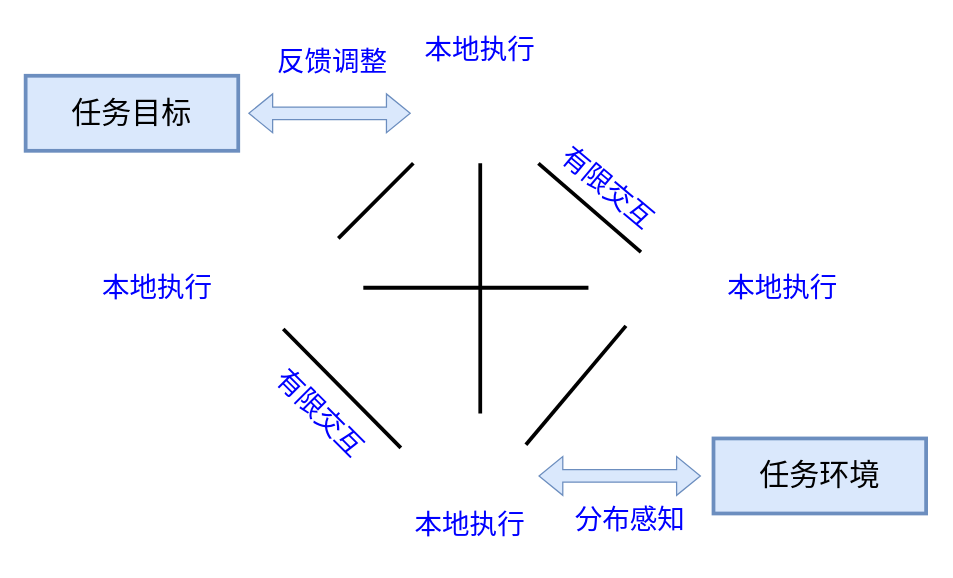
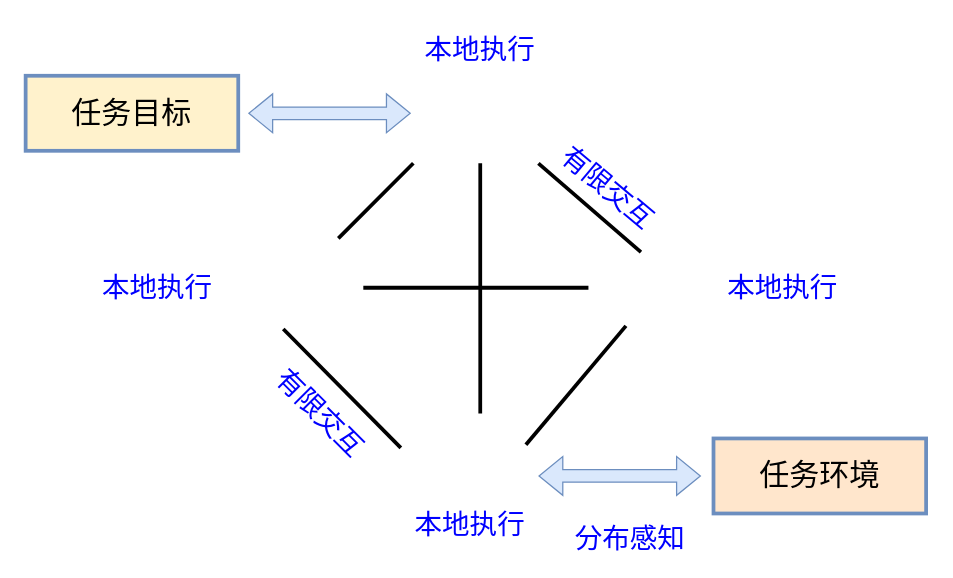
  <mxCell id="0" />
  <mxCell id="1" parent="0" />
  <mxCell id="2" value="" style="shape=image;html=1;verticalAlign=top;verticalLabelPosition=bottom;labelBackgroundColor=#ffffff;imageAspect=0;aspect=fixed;image=https://cdn4.iconfinder.com/data/icons/transportation-190/1000/transportation_png_new_pt_collection_boat_pt_boat-128.png" vertex="1" parent="1"><mxGeometry x="320" y="30" width="128" height="128" as="geometry" /></mxCell>
  <mxCell id="3" value="" style="shape=image;html=1;verticalAlign=top;verticalLabelPosition=bottom;labelBackgroundColor=#ffffff;imageAspect=0;aspect=fixed;image=https://cdn4.iconfinder.com/data/icons/transportation-190/1000/transportation_transport_ferry_boat_train_ferry_boat_ship-128.png" vertex="1" parent="1"><mxGeometry x="460" y="161" width="128" height="128" as="geometry" /></mxCell>
  <mxCell id="4" value="" style="shape=image;html=1;verticalAlign=top;verticalLabelPosition=bottom;labelBackgroundColor=#ffffff;imageAspect=0;aspect=fixed;image=https://cdn4.iconfinder.com/data/icons/transportation-190/1000/ship_icebreaker_ship_iceboat_iceberg_icebreaker_ice_boat-128.png" vertex="1" parent="1"><mxGeometry x="172" y="166" width="128" height="128" as="geometry" /></mxCell>
  <mxCell id="5" value="" style="shape=image;html=1;verticalAlign=top;verticalLabelPosition=bottom;labelBackgroundColor=#ffffff;imageAspect=0;aspect=fixed;image=https://cdn4.iconfinder.com/data/icons/transportation-190/1000/boat_tugboat_tug_seagoing_tugboats_harbour_tugboats_ship_river_tugboats-128.png" vertex="1" parent="1"><mxGeometry x="310" y="308" width="128" height="128" as="geometry" /></mxCell>
  <mxCell id="6" value="" style="endArrow=none;html=1;rounded=0;entryX=0.078;entryY=0.781;entryDx=0;entryDy=0;entryPerimeter=0;strokeWidth=3;" edge="1" parent="1" target="2"><mxGeometry width="50" height="50" relative="1" as="geometry"><mxPoint x="270" y="190" as="sourcePoint" /><mxPoint x="320" y="140" as="targetPoint" /></mxGeometry></mxCell>
  <mxCell id="7" value="" style="endArrow=none;html=1;rounded=0;strokeWidth=3;" edge="1" parent="1"><mxGeometry width="50" height="50" relative="1" as="geometry"><mxPoint x="420" y="355" as="sourcePoint" /><mxPoint x="500" y="260" as="targetPoint" /></mxGeometry></mxCell>
  <mxCell id="8" value="" style="endArrow=none;html=1;rounded=0;strokeWidth=3;" edge="1" parent="1"><mxGeometry width="50" height="50" relative="1" as="geometry"><mxPoint x="320" y="357.5" as="sourcePoint" /><mxPoint x="226" y="262.5" as="targetPoint" /></mxGeometry></mxCell>
  <mxCell id="9" value="" style="endArrow=none;html=1;rounded=0;strokeWidth=3;" edge="1" parent="1"><mxGeometry width="50" height="50" relative="1" as="geometry"><mxPoint x="512" y="201" as="sourcePoint" /><mxPoint x="430" y="130" as="targetPoint" /></mxGeometry></mxCell>
  <mxCell id="10" value="" style="endArrow=none;html=1;rounded=0;strokeWidth=3;" edge="1" parent="1"><mxGeometry width="50" height="50" relative="1" as="geometry"><mxPoint x="383.5" y="330" as="sourcePoint" /><mxPoint x="383.5" y="130" as="targetPoint" /></mxGeometry></mxCell>
  <mxCell id="11" value="" style="endArrow=none;html=1;rounded=0;strokeWidth=3;" edge="1" parent="1"><mxGeometry width="50" height="50" relative="1" as="geometry"><mxPoint x="290" y="229.5" as="sourcePoint" /><mxPoint x="470" y="229.5" as="targetPoint" /></mxGeometry></mxCell>
  <mxCell id="12" value="&lt;font color=&quot;#0000ff&quot; style=&quot;font-size: 22px;&quot;&gt;本地执行&lt;/font&gt;" style="text;html=1;align=center;verticalAlign=middle;resizable=0;points=[];autosize=1;strokeColor=none;fillColor=none;" vertex="1" parent="1"><mxGeometry x="70" y="210" width="110" height="40" as="geometry" /></mxCell>
  <mxCell id="13" value="&lt;font color=&quot;#0000ff&quot; style=&quot;font-size: 22px;&quot;&gt;本地执行&lt;/font&gt;" style="text;html=1;align=center;verticalAlign=middle;resizable=0;points=[];autosize=1;strokeColor=none;fillColor=none;" vertex="1" parent="1"><mxGeometry x="328" y="20" width="110" height="40" as="geometry" /></mxCell>
  <mxCell id="14" value="&lt;font color=&quot;#0000ff&quot; style=&quot;font-size: 22px;&quot;&gt;本地执行&lt;/font&gt;" style="text;html=1;align=center;verticalAlign=middle;resizable=0;points=[];autosize=1;strokeColor=none;fillColor=none;" vertex="1" parent="1"><mxGeometry x="570" y="210" width="110" height="40" as="geometry" /></mxCell>
  <mxCell id="15" value="&lt;font color=&quot;#0000ff&quot; style=&quot;font-size: 22px;&quot;&gt;本地执行&lt;/font&gt;" style="text;html=1;align=center;verticalAlign=middle;resizable=0;points=[];autosize=1;strokeColor=none;fillColor=none;" vertex="1" parent="1"><mxGeometry x="320" y="400" width="110" height="40" as="geometry" /></mxCell>
  <mxCell id="16" value="&lt;font color=&quot;#0000ff&quot; style=&quot;font-size: 22px;&quot;&gt;有限交互&lt;/font&gt;" style="text;html=1;align=center;verticalAlign=middle;resizable=0;points=[];autosize=1;strokeColor=none;fillColor=none;rotation=45;" vertex="1" parent="1"><mxGeometry x="200" y="310" width="110" height="40" as="geometry" /></mxCell>
  <mxCell id="17" value="&lt;font color=&quot;#0000ff&quot; style=&quot;font-size: 22px;&quot;&gt;有限交互&lt;/font&gt;" style="text;html=1;align=center;verticalAlign=middle;resizable=0;points=[];autosize=1;strokeColor=none;fillColor=none;rotation=40;" vertex="1" parent="1"><mxGeometry x="430" y="130" width="110" height="40" as="geometry" /></mxCell>
  <mxCell id="18" value="" style="shape=flexArrow;endArrow=classic;startArrow=classic;html=1;rounded=0;fillColor=#dae8fc;strokeColor=#6c8ebf;" edge="1" parent="1"><mxGeometry width="100" height="100" relative="1" as="geometry"><mxPoint x="430" y="380" as="sourcePoint" /><mxPoint x="560" y="380" as="targetPoint" /></mxGeometry></mxCell>
- <mxCell id="19" value="&lt;font style=&quot;font-size: 24px;&quot;&gt;任务环境&lt;/font&gt;" style="rounded=0;whiteSpace=wrap;html=1;strokeWidth=3;fillColor=#dae8fc;strokeColor=#6c8ebf;" vertex="1" parent="1"><mxGeometry x="570" y="350" width="170" height="60" as="geometry" /></mxCell>
- <mxCell id="20" value="&lt;font color=&quot;#0000ff&quot; style=&quot;font-size: 22px;&quot;&gt;分布感知&lt;/font&gt;" style="text;html=1;align=center;verticalAlign=middle;resizable=0;points=[];autosize=1;strokeColor=none;fillColor=none;" vertex="1" parent="1"><mxGeometry x="448" y="396" width="110" height="40" as="geometry" /></mxCell>
+ <mxCell id="19" value="&lt;font style=&quot;font-size: 24px;&quot;&gt;任务环境&lt;/font&gt;" style="rounded=0;whiteSpace=wrap;html=1;strokeWidth=3;fillColor=#ffe6cc;strokeColor=#6c8ebf;" vertex="1" parent="1"><mxGeometry x="570" y="350" width="170" height="60" as="geometry" /></mxCell>
+ <mxCell id="20" value="&lt;font color=&quot;#0000ff&quot; style=&quot;font-size: 22px;&quot;&gt;分布感知&lt;/font&gt;" style="text;html=1;align=center;verticalAlign=middle;resizable=0;points=[];autosize=1;strokeColor=none;fillColor=none;" vertex="1" parent="1"><mxGeometry x="448" y="411" width="110" height="40" as="geometry" /></mxCell>
  <mxCell id="21" value="" style="shape=flexArrow;endArrow=classic;startArrow=classic;html=1;rounded=0;fillColor=#dae8fc;strokeColor=#6c8ebf;" edge="1" parent="1"><mxGeometry width="100" height="100" relative="1" as="geometry"><mxPoint x="198" y="90" as="sourcePoint" /><mxPoint x="328" y="90" as="targetPoint" /></mxGeometry></mxCell>
- <mxCell id="22" value="&lt;font color=&quot;#0000ff&quot; style=&quot;font-size: 22px;&quot;&gt;反馈调整&lt;/font&gt;" style="text;html=1;align=center;verticalAlign=middle;resizable=0;points=[];autosize=1;strokeColor=none;fillColor=none;" vertex="1" parent="1"><mxGeometry x="210" y="30" width="110" height="40" as="geometry" /></mxCell>
- <mxCell id="23" value="&lt;font style=&quot;font-size: 24px;&quot;&gt;任务目标&lt;/font&gt;" style="rounded=0;whiteSpace=wrap;html=1;strokeWidth=3;fillColor=#dae8fc;strokeColor=#6c8ebf;" vertex="1" parent="1"><mxGeometry x="20" y="60" width="170" height="60" as="geometry" /></mxCell>
+ <mxCell id="23" value="&lt;font style=&quot;font-size: 24px;&quot;&gt;任务目标&lt;/font&gt;" style="rounded=0;whiteSpace=wrap;html=1;strokeWidth=3;fillColor=#fff2cc;strokeColor=#6c8ebf;" vertex="1" parent="1"><mxGeometry x="20" y="60" width="170" height="60" as="geometry" /></mxCell>
